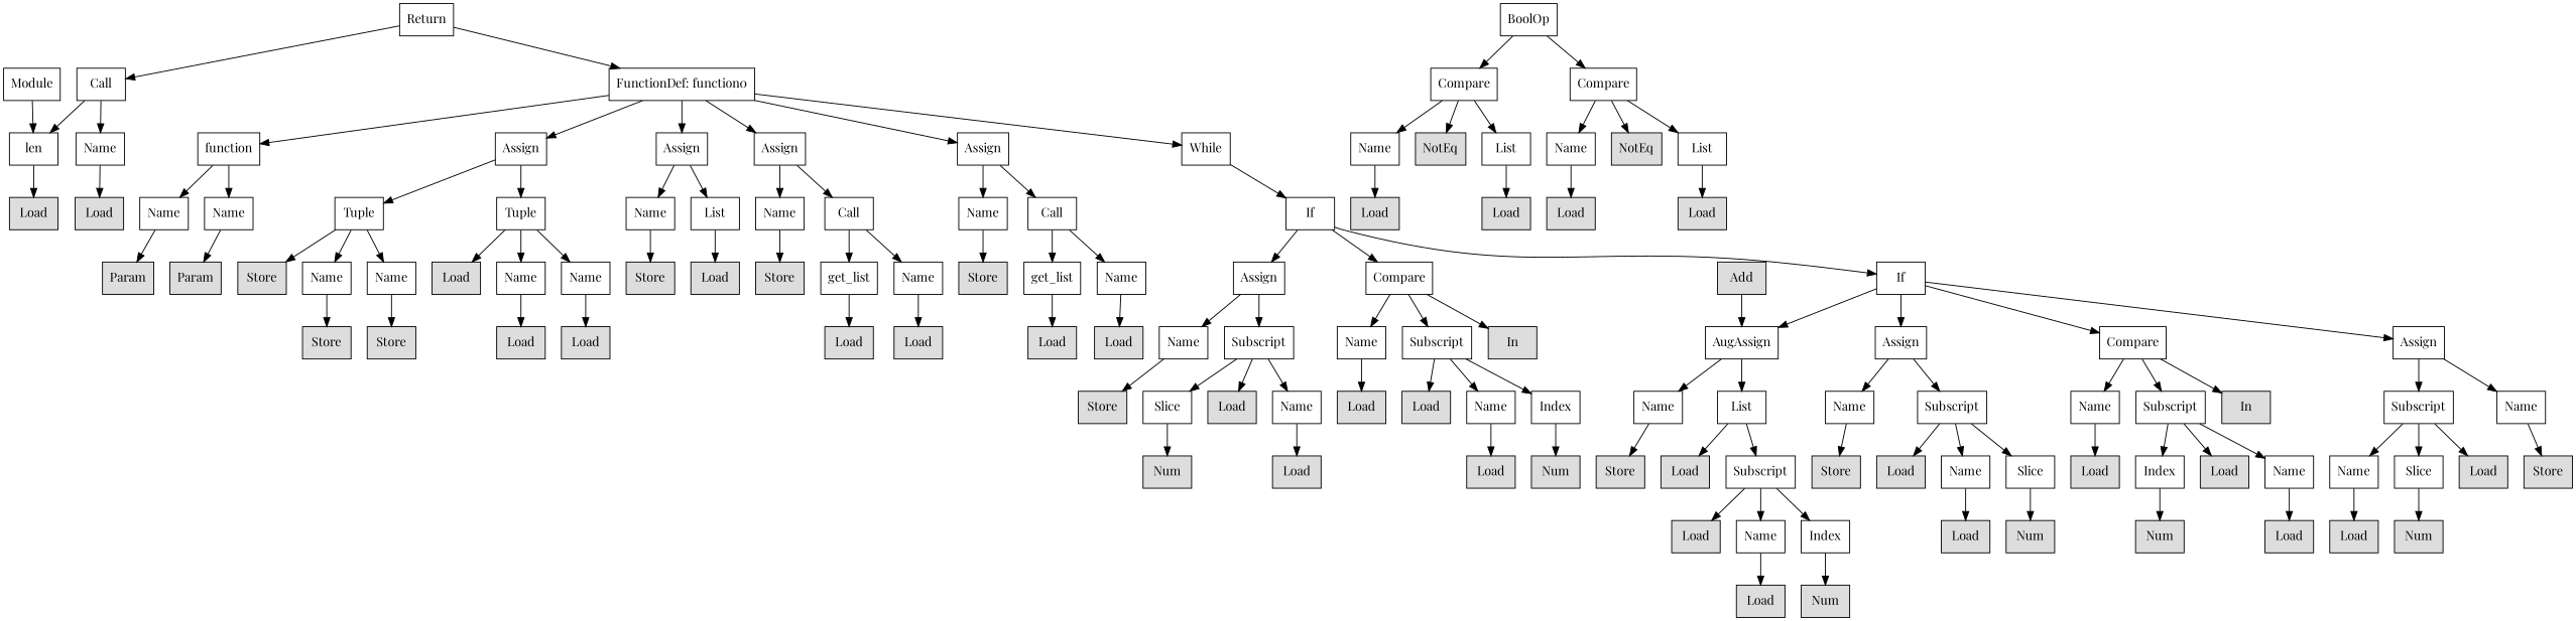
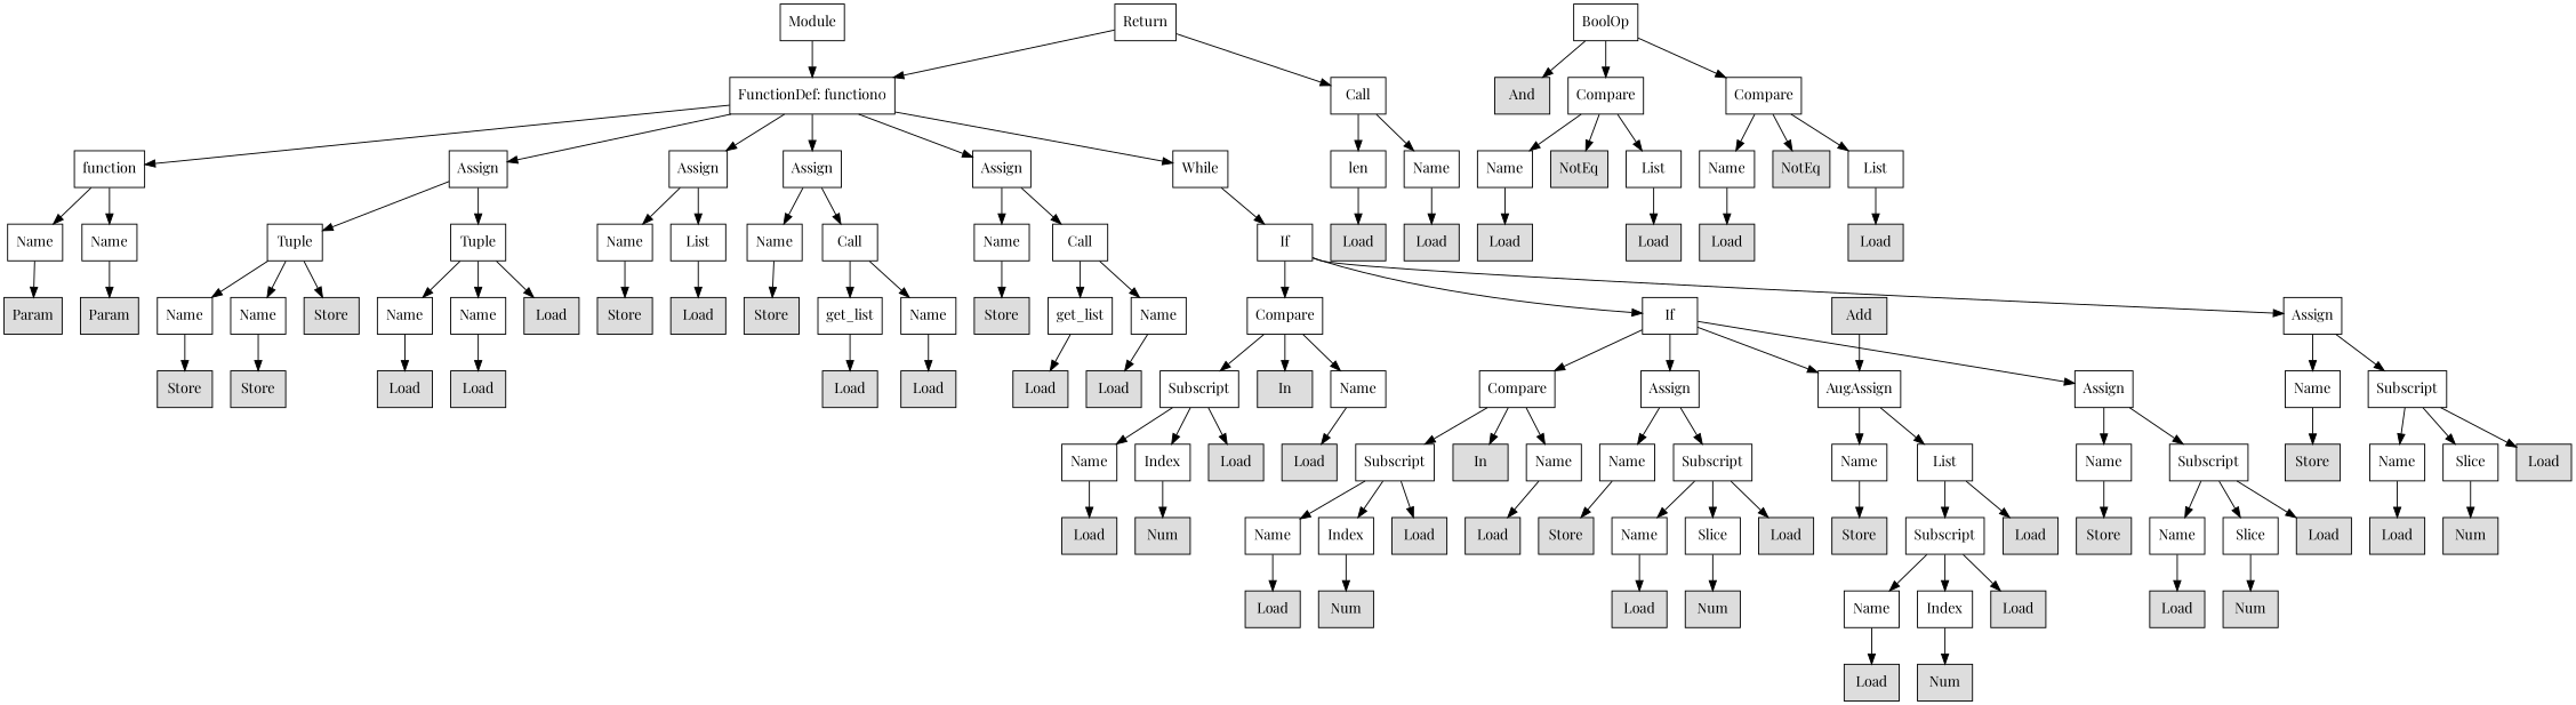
  digraph {
    fontname="Playfair Display"
    node [fontname="Playfair Display" shape=rect]
    edge [fontname="Playfair Display"]
    n1 [label=Module]
    n2 [label="FunctionDef: function0"]
    n3 [label=function]
    n4 [label=Assign]
    n5 [label=Assign]
    n6 [label=Assign]
    n7 [label=Assign]
    n8 [label=While]
    n9 [label=Name]
    n10 [label=Name]
    n11 [label=Tuple]
    n12 [label=Tuple]
    n13 [label=Name]
    n14 [label=List]
    n15 [label=Name]
    n16 [label=Call]
    n17 [label=Name]
    n18 [label=Call]
    n19 [label=If]
    n20 [label=Return]
    n21 [label=Call]
    n22 [fillcolor="#dddddd" label=Param style=filled]
    n23 [fillcolor="#dddddd" label=Param style=filled]
    n24 [label=Name]
    n25 [label=Name]
    n26 [fillcolor="#dddddd" label=Store style=filled]
    n27 [label=Name]
    n28 [label=Name]
    n29 [fillcolor="#dddddd" label=Load style=filled]
    n30 [fillcolor="#dddddd" label=Store style=filled]
    n31 [fillcolor="#dddddd" label=Load style=filled]
    n32 [fillcolor="#dddddd" label=Store style=filled]
    n33 [label=get_list]
    n34 [label=Name]
    n35 [fillcolor="#dddddd" label=Store style=filled]
    n36 [label=get_list]
    n37 [label=Name]
    n38 [label=BoolOp]
+   n39 [fillcolor="#dddddd" label=And style=filled]
    n40 [label=Compare]
    n41 [label=Compare]
    n42 [label=Compare]
    n43 [label=If]
    n44 [label=Assign]
    n45 [label=len]
    n46 [label=Name]
    n47 [fillcolor="#dddddd" label=Store style=filled]
    n48 [fillcolor="#dddddd" label=Store style=filled]
    n49 [fillcolor="#dddddd" label=Load style=filled]
    n50 [fillcolor="#dddddd" label=Load style=filled]
    n51 [fillcolor="#dddddd" label=Load style=filled]
    n52 [fillcolor="#dddddd" label=Load style=filled]
    n53 [fillcolor="#dddddd" label=Load style=filled]
    n54 [fillcolor="#dddddd" label=Load style=filled]
    n55 [label=Name]
    n56 [fillcolor="#dddddd" label=NotEq style=filled]
    n57 [label=List]
    n58 [label=Name]
    n59 [fillcolor="#dddddd" label=NotEq style=filled]
    n60 [label=List]
    n61 [label=Subscript]
    n62 [fillcolor="#dddddd" label=In style=filled]
    n63 [label=Name]
    n64 [label=Compare]
    n65 [label=Assign]
    n66 [label=AugAssign]
    n67 [label=Assign]
    n68 [label=Name]
    n69 [label=Subscript]
    n70 [fillcolor="#dddddd" label=Load style=filled]
    n71 [fillcolor="#dddddd" label=Load style=filled]
    n72 [fillcolor="#dddddd" label=Load style=filled]
    n73 [fillcolor="#dddddd" label=Load style=filled]
    n74 [fillcolor="#dddddd" label=Load style=filled]
    n75 [fillcolor="#dddddd" label=Load style=filled]
    n76 [label=Name]
    n77 [label=Index]
    n78 [fillcolor="#dddddd" label=Load style=filled]
    n79 [fillcolor="#dddddd" label=Load style=filled]
    n80 [label=Subscript]
    n81 [fillcolor="#dddddd" label=In style=filled]
    n82 [label=Name]
    n83 [label=Name]
    n84 [label=Subscript]
    n85 [label=Name]
    n86 [label=List]
    n87 [label=Name]
    n88 [label=Subscript]
    n89 [fillcolor="#dddddd" label=Store style=filled]
    n90 [label=Name]
    n91 [label=Slice]
    n92 [fillcolor="#dddddd" label=Load style=filled]
    n93 [fillcolor="#dddddd" label=Load style=filled]
    n94 [fillcolor="#dddddd" label=Num style=filled]
    n95 [label=Name]
    n96 [label=Index]
    n97 [fillcolor="#dddddd" label=Load style=filled]
    n98 [fillcolor="#dddddd" label=Load style=filled]
    n99 [fillcolor="#dddddd" label=Store style=filled]
    n100 [label=Name]
    n101 [label=Slice]
    n102 [fillcolor="#dddddd" label=Load style=filled]
    n103 [fillcolor="#dddddd" label=Store style=filled]
    n104 [fillcolor="#dddddd" label=Add style=filled]
    n105 [label=Subscript]
    n106 [fillcolor="#dddddd" label=Load style=filled]
    n107 [fillcolor="#dddddd" label=Store style=filled]
    n108 [label=Name]
    n109 [label=Slice]
    n110 [fillcolor="#dddddd" label=Load style=filled]
    n111 [fillcolor="#dddddd" label=Load style=filled]
    n112 [fillcolor="#dddddd" label=Num style=filled]
    n113 [fillcolor="#dddddd" label=Load style=filled]
    n114 [fillcolor="#dddddd" label=Num style=filled]
    n115 [fillcolor="#dddddd" label=Load style=filled]
    n116 [fillcolor="#dddddd" label=Num style=filled]
    n117 [label=Name]
    n118 [label=Index]
    n119 [fillcolor="#dddddd" label=Load style=filled]
    n120 [fillcolor="#dddddd" label=Load style=filled]
    n121 [fillcolor="#dddddd" label=Num style=filled]
    n122 [fillcolor="#dddddd" label=Load style=filled]
    n123 [fillcolor="#dddddd" label=Num style=filled]
-   n1 -> n45
+   n1 -> n2
    n2 -> n3
    n2 -> n4
    n2 -> n5
    n2 -> n6
    n2 -> n7
    n2 -> n8
    n3 -> n9
    n3 -> n10
    n4 -> n11
    n4 -> n12
    n5 -> n13
    n5 -> n14
    n6 -> n15
    n6 -> n16
    n7 -> n17
    n7 -> n18
    n8 -> n19
    n9 -> n22
    n10 -> n23
    n11 -> n24
    n11 -> n25
    n11 -> n26
    n12 -> n27
    n12 -> n28
    n12 -> n29
    n13 -> n30
    n14 -> n31
    n15 -> n32
    n16 -> n33
    n16 -> n34
    n17 -> n35
    n18 -> n36
    n18 -> n37
    n19 -> n42
    n19 -> n43
    n19 -> n44
    n20 -> n2
    n20 -> n21
    n21 -> n45
    n21 -> n46
    n24 -> n47
    n25 -> n48
    n27 -> n49
    n28 -> n50
    n33 -> n51
    n34 -> n52
    n36 -> n53
    n37 -> n54
+   n38 -> n39
    n38 -> n40
    n38 -> n41
    n40 -> n55
    n40 -> n56
    n40 -> n57
    n41 -> n58
    n41 -> n59
    n41 -> n60
    n42 -> n61
    n42 -> n62
    n42 -> n63
    n43 -> n64
    n43 -> n65
    n43 -> n66
    n43 -> n67
    n44 -> n68
    n44 -> n69
    n45 -> n70
    n46 -> n71
    n55 -> n72
    n57 -> n73
    n58 -> n74
    n60 -> n75
    n61 -> n76
    n61 -> n77
    n61 -> n78
    n63 -> n79
    n64 -> n80
    n64 -> n81
    n64 -> n82
    n65 -> n83
    n65 -> n84
    n66 -> n85
    n66 -> n86
    n67 -> n87
    n67 -> n88
    n68 -> n89
    n69 -> n90
    n69 -> n91
    n69 -> n92
    n76 -> n93
    n77 -> n94
    n80 -> n95
    n80 -> n96
    n80 -> n97
    n82 -> n98
    n83 -> n99
    n84 -> n100
    n84 -> n101
    n84 -> n102
    n85 -> n103
    n86 -> n105
    n86 -> n106
    n87 -> n107
    n88 -> n108
    n88 -> n109
    n88 -> n110
    n90 -> n111
    n91 -> n112
    n95 -> n113
    n96 -> n114
    n100 -> n115
    n101 -> n116
    n104 -> n66
    n105 -> n117
    n105 -> n118
    n105 -> n119
    n108 -> n120
    n109 -> n121
    n117 -> n122
    n118 -> n123
  }
